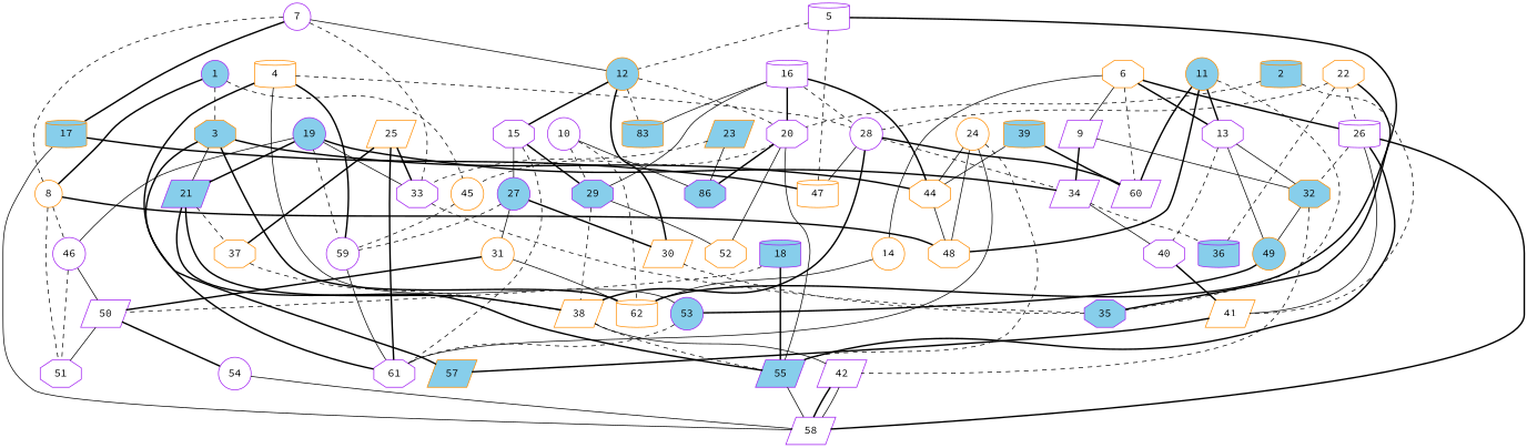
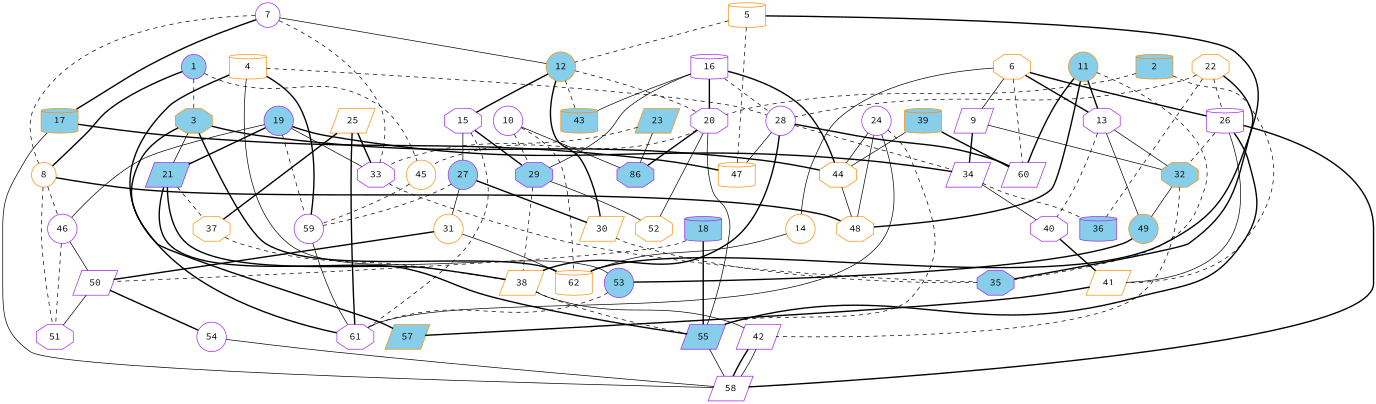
  graph {
    fontname="Source Code Pro"
    node [color=purple fillcolor=white fontname="Source Code Pro" shape=circle style=filled]
    edge [fontname="Source Code Pro" style=bold]
    1 [fillcolor=skyblue]
    3 [color=darkorange fillcolor=skyblue shape=octagon]
    8 [color=darkorange]
    45 [color=darkorange]
    21 [fillcolor=skyblue shape=parallelogram]
    44 [color=darkorange shape=octagon]
    61 [shape=octagon]
    62 [color=darkorange shape=cylinder]
    46
    48 [color=darkorange shape=octagon]
    51 [shape=octagon]
    59
    2 [color=darkorange fillcolor=skyblue shape=cylinder]
    20 [shape=octagon]
    41 [color=darkorange shape=parallelogram]
    n16 [fillcolor=skyblue label=86 shape=octagon]
    55 [fillcolor=skyblue shape=parallelogram]
    52 [color=darkorange shape=octagon]
    57 [color=darkorange fillcolor=skyblue shape=parallelogram]
    37 [color=darkorange shape=octagon]
    38 [color=darkorange shape=parallelogram]
    4 [color=darkorange shape=cylinder]
    28
    53 [fillcolor=skyblue]
    47 [color=darkorange shape=cylinder]
    60 [shape=parallelogram]
    34 [shape=parallelogram]
-   5 [shape=cylinder]
+   5 [color=darkorange shape=cylinder]
    12 [color=darkorange fillcolor=skyblue]
    15 [shape=octagon]
    30 [color=darkorange shape=parallelogram]
-   43 [color=darkorange fillcolor=skyblue shape=cylinder label=83]
+   43 [color=darkorange fillcolor=skyblue shape=cylinder]
    6 [color=darkorange shape=octagon]
    9 [shape=parallelogram]
    13 [shape=octagon]
    14 [color=darkorange]
    26 [shape=cylinder]
    32 [color=darkorange fillcolor=skyblue shape=octagon]
    40 [shape=octagon]
    49 [color=darkorange fillcolor=skyblue]
    58 [shape=parallelogram]
    7
    17 [color=darkorange fillcolor=skyblue shape=cylinder]
    33 [shape=octagon]
    35 [fillcolor=skyblue shape=octagon]
    50 [shape=parallelogram]
    42 [shape=parallelogram]
    36 [fillcolor=skyblue shape=cylinder]
    10
    29 [fillcolor=skyblue shape=octagon]
    54
    11 [color=darkorange fillcolor=skyblue]
    27 [fillcolor=skyblue]
    31 [color=darkorange]
    16 [shape=cylinder]
    18 [fillcolor=skyblue shape=cylinder]
    19 [fillcolor=skyblue]
    22 [color=darkorange shape=octagon]
    23 [color=darkorange fillcolor=skyblue shape=parallelogram]
-   24 [color=darkorange]
+   24
    25 [color=darkorange shape=parallelogram]
    39 [color=darkorange fillcolor=skyblue shape=cylinder]
    1 -- 3 [style=dashed]
    1 -- 8
    1 -- 45 [style=dashed]
    3 -- 21 [style=solid]
    3 -- 44
    3 -- 61
    3 -- 62
    8 -- 46 [style=dashed]
    8 -- 48
    8 -- 51 [style=dashed]
    45 -- 59 [style=dashed]
    21 -- 55
    21 -- 37 [style=dashed]
    21 -- 38
    44 -- 48 [style=solid]
    46 -- 51 [style=dashed]
    46 -- 50 [style=solid]
    59 -- 61 [style=solid]
    2 -- 20 [style=dashed]
    2 -- 41 [style=dashed]
    20 -- 45 [style=dashed]
    20 -- n16
    20 -- 55 [style=solid]
    20 -- 52 [style=solid]
    41 -- 57
    55 -- 58 [style=solid]
    37 -- 38 [style=dashed]
    38 -- 55 [style=dashed]
    38 -- 42 [style=solid]
    4 -- 59
    4 -- 57
    4 -- 28 [style=dashed]
    4 -- 53 [style=solid]
    28 -- 38
    28 -- 47 [style=solid]
    28 -- 60
    28 -- 34 [style=dashed]
    53 -- 61 [style=dashed]
    34 -- 40 [style=solid]
    34 -- 36 [style=dashed]
    5 -- 62
    5 -- 47 [style=dashed]
    5 -- 12 [style=dashed]
    12 -- 20 [style=dashed]
    12 -- 15
    12 -- 30
    12 -- 43 [style=dashed]
    15 -- 61 [style=dashed]
    15 -- 29
    15 -- 27 [style=solid]
    30 -- 35 [style=dashed]
    6 -- 60 [style=dashed]
    6 -- 9 [style=solid]
    6 -- 13
    6 -- 14 [style=solid]
    6 -- 26
    9 -- 34
    9 -- 32 [style=solid]
    13 -- 32 [style=solid]
    13 -- 40 [style=dashed]
    13 -- 49 [style=solid]
    14 -- 62 [style=solid]
    26 -- 41 [style=solid]
    26 -- 55
    26 -- 32 [style=dashed]
    26 -- 58
    32 -- 49 [style=solid]
    32 -- 42 [style=dashed]
    40 -- 41
    49 -- 53
    7 -- 8 [style=dashed]
    7 -- 12 [style=solid]
    7 -- 17
    7 -- 33 [style=dashed]
    17 -- 47
    17 -- 58 [style=solid]
    33 -- 35 [style=dashed]
    50 -- 51 [style=solid]
    50 -- 54
    42 -- 58
    42 -- 58 [style=solid]
    10 -- 62 [style=dashed]
    10 -- n16 [style=solid]
    10 -- 29 [style=dashed]
    29 -- 52 [style=solid]
    29 -- 38 [style=dashed]
    54 -- 58 [style=solid]
    11 -- 48
    11 -- 60
    11 -- 13
    11 -- 35 [style=dashed]
    27 -- 59 [style=dashed]
    27 -- 30
    27 -- 31 [style=solid]
    31 -- 62 [style=solid]
    31 -- 50
    16 -- 44
    16 -- 20
    16 -- 28 [style=dashed]
    16 -- 43 [style=solid]
    16 -- 29 [style=solid]
    18 -- 55
    18 -- 50 [style=dashed]
    19 -- 21
    19 -- 46 [style=solid]
    19 -- 59 [style=dashed]
    19 -- 34
    19 -- 33 [style=solid]
    22 -- 28 [style=dashed]
    22 -- 26 [style=dashed]
    22 -- 35
    22 -- 36 [style=dashed]
    23 -- n16 [style=solid]
    23 -- 33 [style=dashed]
    24 -- 44 [style=solid]
    24 -- 61 [style=solid]
    24 -- 48 [style=solid]
    24 -- 55 [style=dashed]
    25 -- 61
    25 -- 37
    25 -- 33
    39 -- 44 [style=solid]
    39 -- 60
  }
